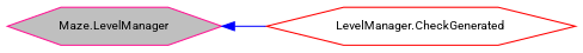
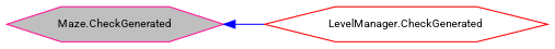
  digraph {
    rankdir=LR
    fontname=Roboto
    node [fontname=Roboto fontsize=10 shape=hexagon style=filled]
-   n1 [color=deeppink fillcolor=grey75 fontcolor=black height=0.2 label="Maze.LevelManager" width=0.4]
+   n1 [color=deeppink fillcolor=grey75 fontcolor=black height=0.2 label="Maze.CheckGenerated" width=0.4]
    n2 [color=red fillcolor=white height=0.2 label="LevelManager.CheckGenerated" width=0.4]
    n1 -> n2 [color=blue dir=back fontname=Roboto fontsize=10 labelfontname=Helvetica labelfontsize=10 style=solid]
  }
